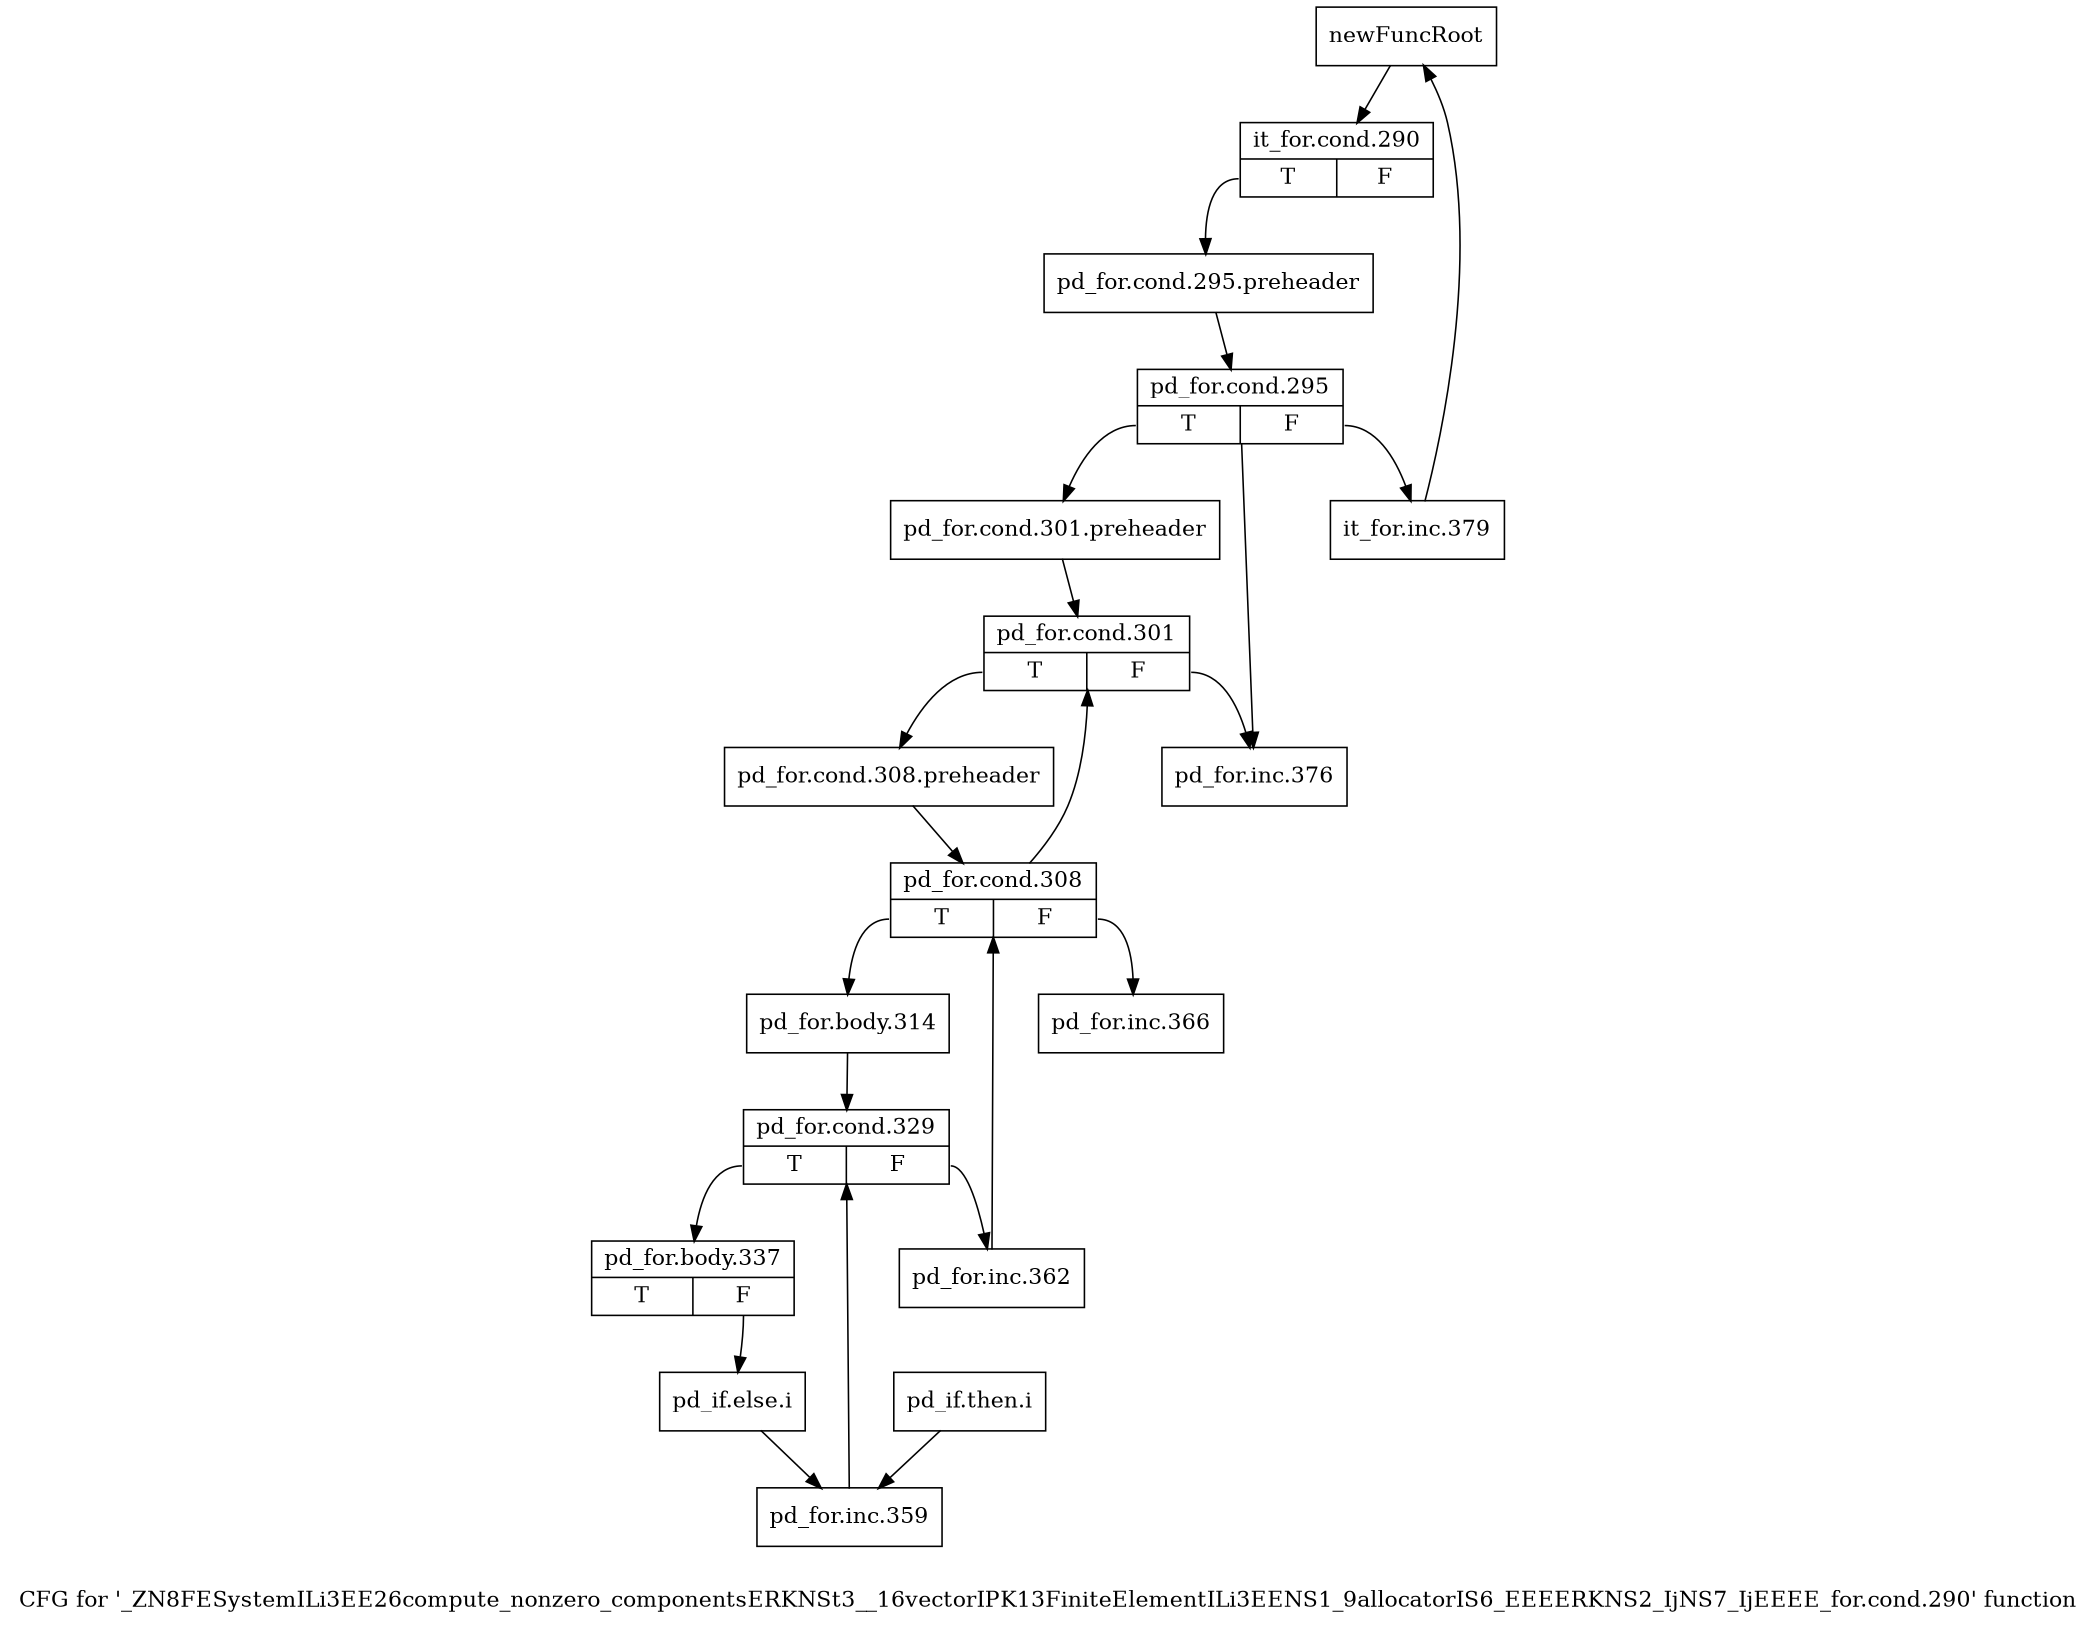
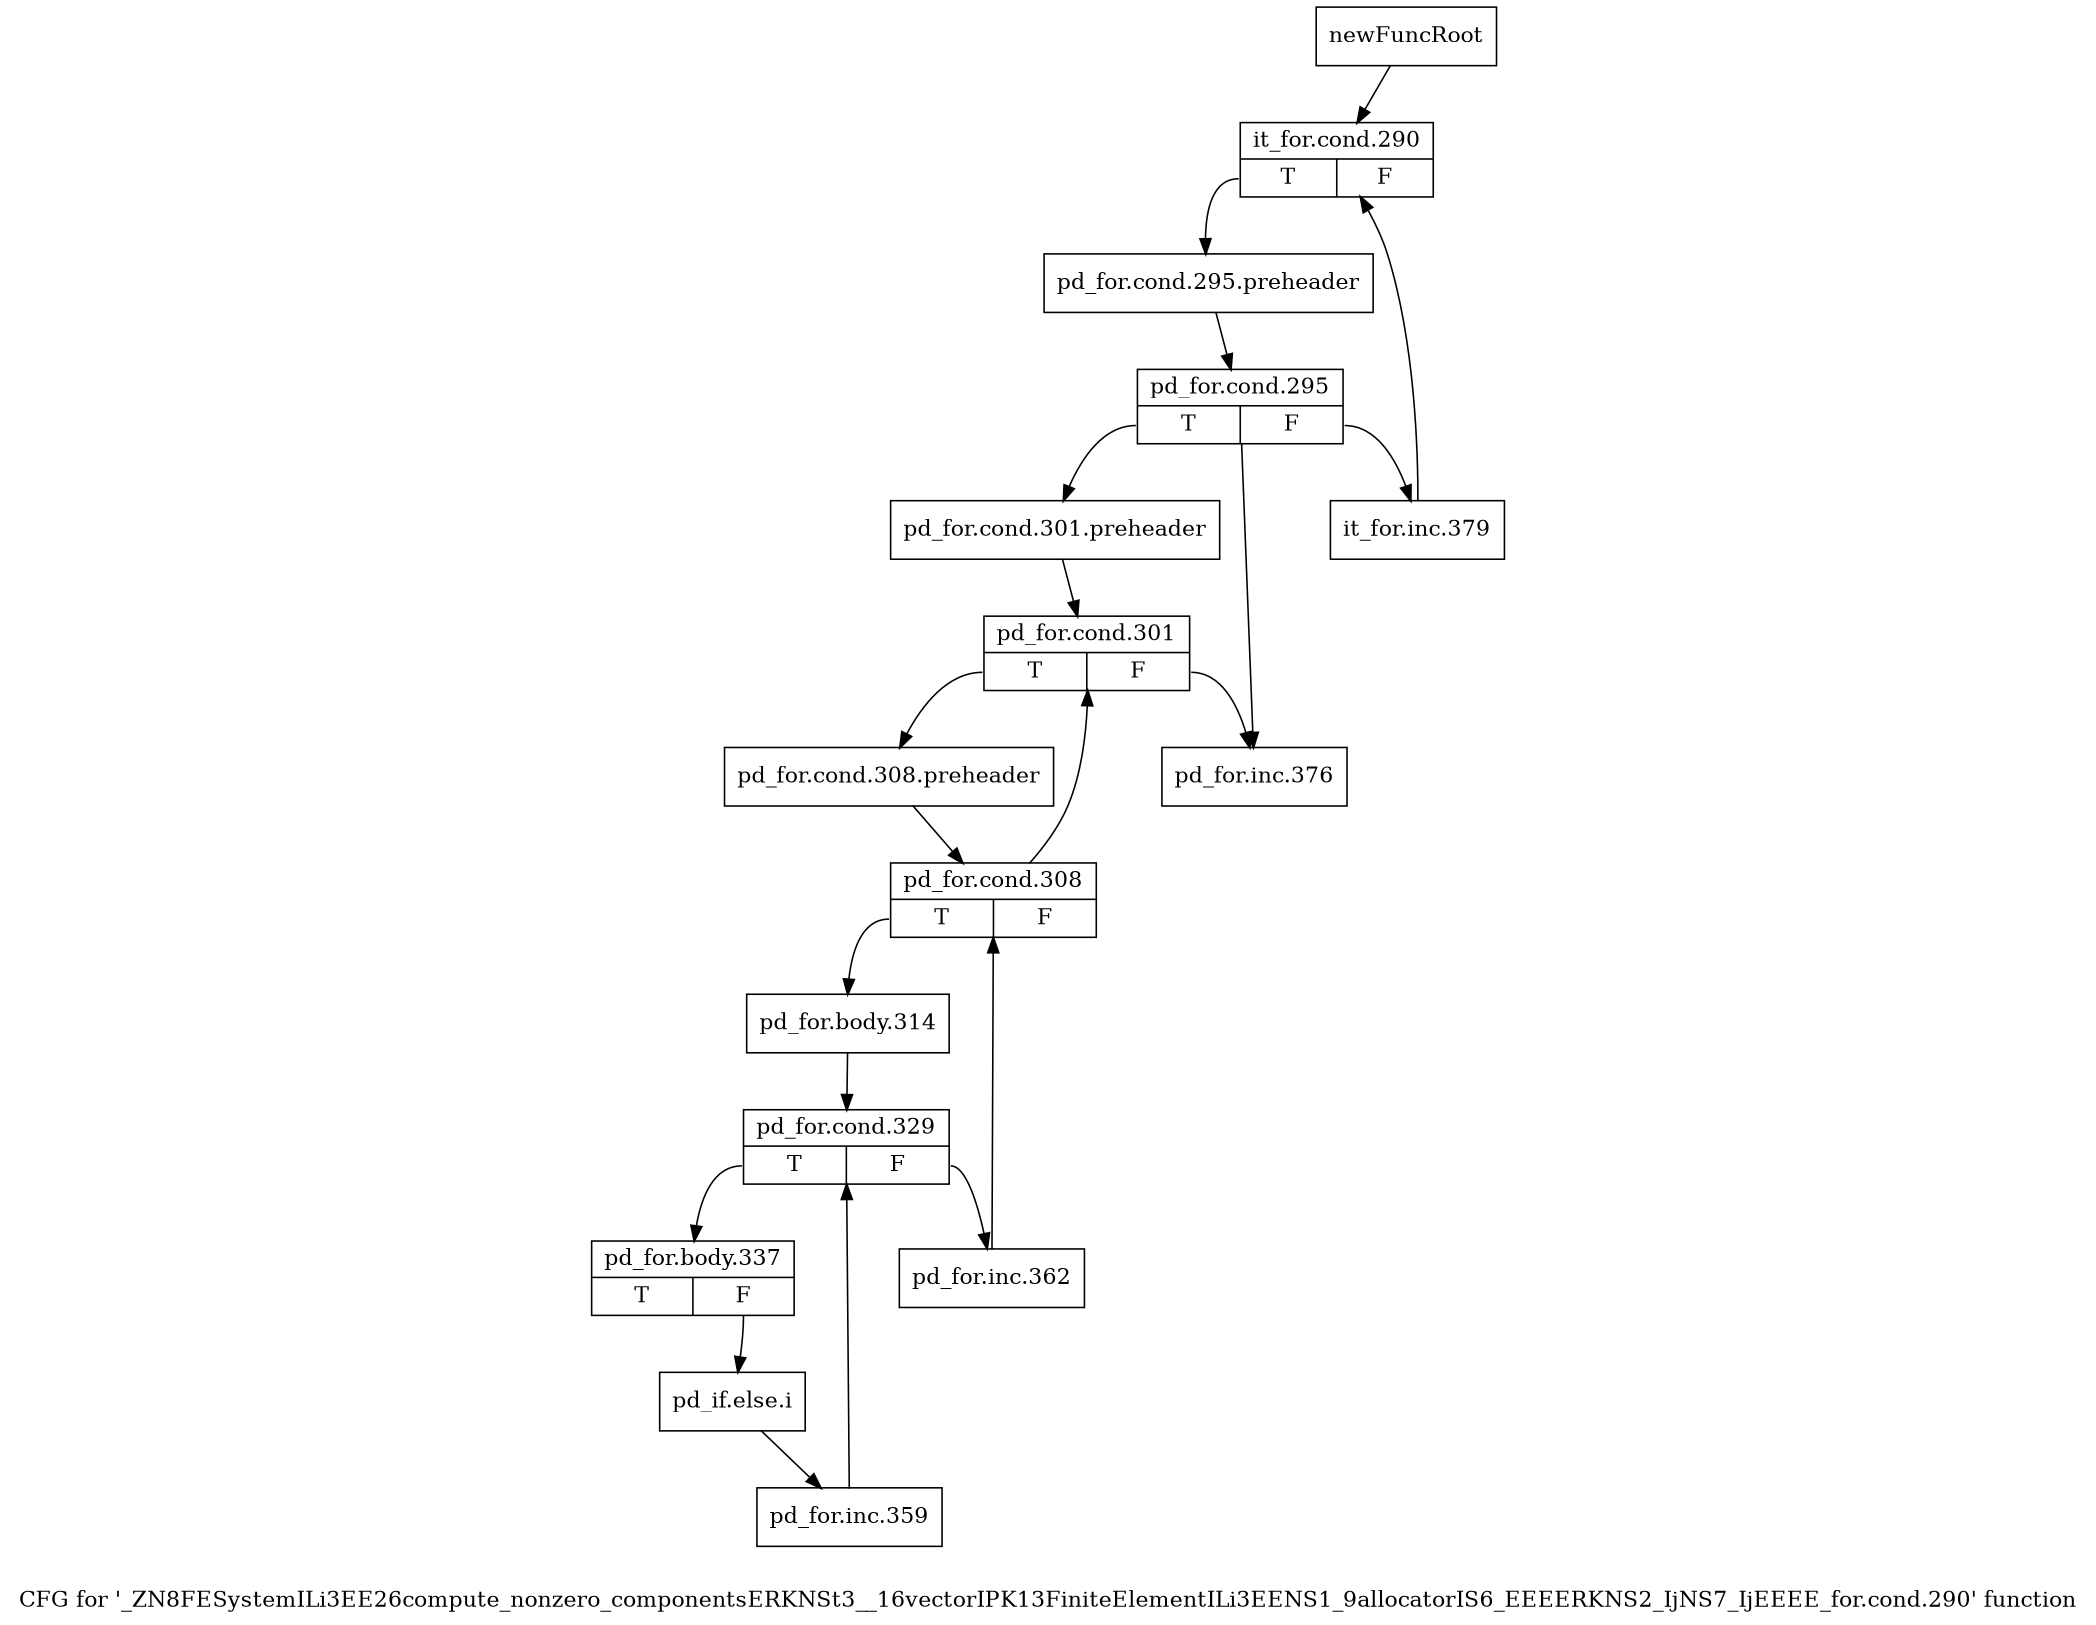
  digraph {
    label="CFG for '_ZN8FESystemILi3EE26compute_nonzero_componentsERKNSt3__16vectorIPK13FiniteElementILi3EENS1_9allocatorIS6_EEEERKNS2_IjNS7_IjEEEE_for.cond.290' function"
    node [shape=record]
    n1 [label="{newFuncRoot}"]
    n2 [label="{it_for.cond.290|{<s0>T|<s1>F}}"]
    n3 [label="{pd_for.cond.295.preheader}"]
    n4 [label="{pd_for.cond.295|{<s0>T|<s1>F}}"]
    n5 [label="{pd_for.cond.301.preheader}"]
    n6 [label="{it_for.inc.379}"]
    n7 [label="{pd_for.inc.376}"]
    n8 [label="{pd_for.cond.301|{<s0>T|<s1>F}}"]
    n9 [label="{pd_for.cond.308.preheader}"]
    n10 [label="{pd_for.cond.308|{<s0>T|<s1>F}}"]
    n11 [label="{pd_for.body.314}"]
-   n12 [label="{pd_for.inc.366}"]
    n13 [label="{pd_for.cond.329|{<s0>T|<s1>F}}"]
    n14 [label="{pd_for.body.337|{<s0>T|<s1>F}}"]
    n15 [label="{pd_for.inc.362}"]
    n16 [label="{pd_if.else.i}"]
-   n17 [label="{pd_if.then.i}"]
    n18 [label="{pd_for.inc.359}"]
    n1 -> n2
    n2 -> n3 [tailport=s0]
    n3 -> n4
    n4 -> n5 [tailport=s0]
    n4 -> n6 [tailport=s1]
    n4 -> n7
    n5 -> n8
-   n6 -> n1
+   n6 -> n2
    n8 -> n7 [tailport=s1]
    n8 -> n9 [tailport=s0]
    n9 -> n10
    n10 -> n8
    n10 -> n11 [tailport=s0]
-   n10 -> n12 [tailport=s1]
    n11 -> n13
    n13 -> n14 [tailport=s0]
    n13 -> n15 [tailport=s1]
    n14 -> n16 [tailport=s1]
    n15 -> n10
    n16 -> n18
-   n17 -> n18
    n18 -> n13
  }
